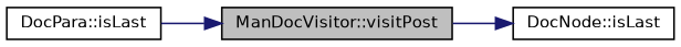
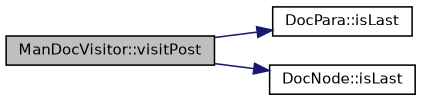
  digraph {
    fontname="DejaVu Sans"
    rankdir=LR
    node [color=black fillcolor=white fontname="DejaVu Sans" fontsize=10 shape=record style=filled]
    edge [color=midnightblue fontname="DejaVu Sans" fontsize=10 labelfontname=Helvetica labelfontsize=10 style=solid]
    n1 [fillcolor=grey75 fontcolor=black height=0.2 label="ManDocVisitor::visitPost" width=0.4]
    n2 [height=0.2 label="DocPara::isLast" width=0.4]
    n3 [height=0.2 label="DocNode::isLast" width=0.4]
-   n2 -> n1
+   n1 -> n2
    n1 -> n3
  }
